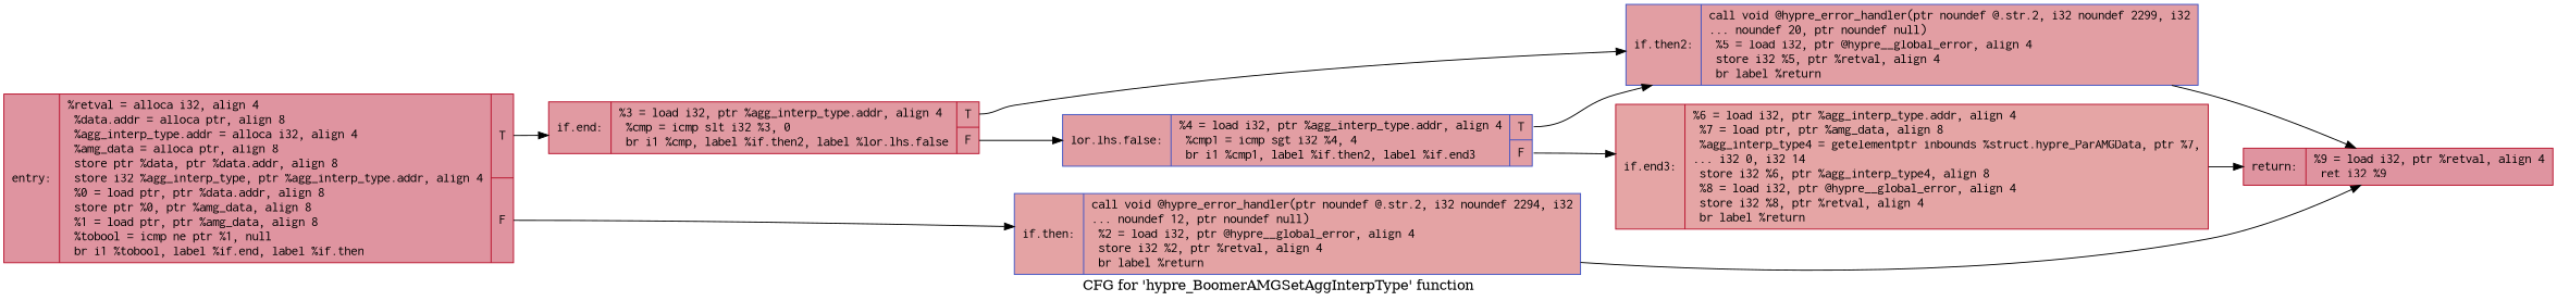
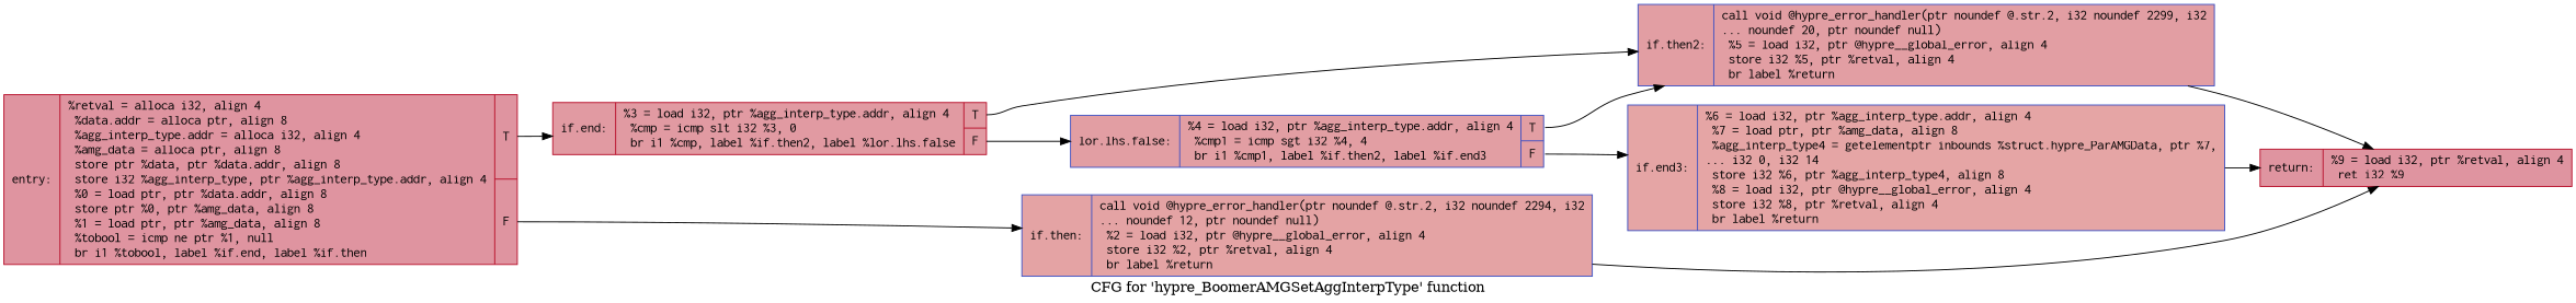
  digraph {
    label="CFG for 'hypre_BoomerAMGSetAggInterpType' function"
    rankdir=LR
    node [color="#3d50c3ff" fillcolor="#b70d2870" fontname=Courier shape=record style=filled]
    n1 [color="#b70d28ff" label="{entry:\l|  %retval = alloca i32, align 4\l  %data.addr = alloca ptr, align 8\l  %agg_interp_type.addr = alloca i32, align 4\l  %amg_data = alloca ptr, align 8\l  store ptr %data, ptr %data.addr, align 8\l  store i32 %agg_interp_type, ptr %agg_interp_type.addr, align 4\l  %0 = load ptr, ptr %data.addr, align 8\l  store ptr %0, ptr %amg_data, align 8\l  %1 = load ptr, ptr %amg_data, align 8\l  %tobool = icmp ne ptr %1, null\l  br i1 %tobool, label %if.end, label %if.then\l|{<s0>T|<s1>F}}"]
    n2 [color="#b70d28ff" fillcolor="#bb1b2c70" label="{if.end:\l|  %3 = load i32, ptr %agg_interp_type.addr, align 4\l  %cmp = icmp slt i32 %3, 0\l  br i1 %cmp, label %if.then2, label %lor.lhs.false\l|{<s0>T|<s1>F}}"]
    n3 [fillcolor="#c32e3170" label="{if.then:\l|  call void @hypre_error_handler(ptr noundef @.str.2, i32 noundef 2294, i32\l... noundef 12, ptr noundef null)\l  %2 = load i32, ptr @hypre__global_error, align 4\l  store i32 %2, ptr %retval, align 4\l  br label %return\l}"]
    n4 [fillcolor="#be242e70" label="{if.then2:\l|  call void @hypre_error_handler(ptr noundef @.str.2, i32 noundef 2299, i32\l... noundef 20, ptr noundef null)\l  %5 = load i32, ptr @hypre__global_error, align 4\l  store i32 %5, ptr %retval, align 4\l  br label %return\l}"]
    n5 [fillcolor="#be242e70" label="{lor.lhs.false:\l|  %4 = load i32, ptr %agg_interp_type.addr, align 4\l  %cmp1 = icmp sgt i32 %4, 4\l  br i1 %cmp1, label %if.then2, label %if.end3\l|{<s0>T|<s1>F}}"]
    n6 [color="#b70d28ff" label="{return:\l|  %9 = load i32, ptr %retval, align 4\l  ret i32 %9\l}"]
-   n7 [color="#b70d28ff" fillcolor="#c5333470" label="{if.end3:\l|  %6 = load i32, ptr %agg_interp_type.addr, align 4\l  %7 = load ptr, ptr %amg_data, align 8\l  %agg_interp_type4 = getelementptr inbounds %struct.hypre_ParAMGData, ptr %7,\l... i32 0, i32 14\l  store i32 %6, ptr %agg_interp_type4, align 8\l  %8 = load i32, ptr @hypre__global_error, align 4\l  store i32 %8, ptr %retval, align 4\l  br label %return\l}"]
+   n7 [fillcolor="#c5333470" label="{if.end3:\l|  %6 = load i32, ptr %agg_interp_type.addr, align 4\l  %7 = load ptr, ptr %amg_data, align 8\l  %agg_interp_type4 = getelementptr inbounds %struct.hypre_ParAMGData, ptr %7,\l... i32 0, i32 14\l  store i32 %6, ptr %agg_interp_type4, align 8\l  %8 = load i32, ptr @hypre__global_error, align 4\l  store i32 %8, ptr %retval, align 4\l  br label %return\l}"]
    n1 -> n2 [tailport=s0]
    n1 -> n3 [tailport=s1]
    n2 -> n4 [tailport=s0]
    n2 -> n5 [tailport=s1]
    n3 -> n6
    n4 -> n6
    n5 -> n4 [tailport=s0]
    n5 -> n7 [tailport=s1]
    n7 -> n6
  }
